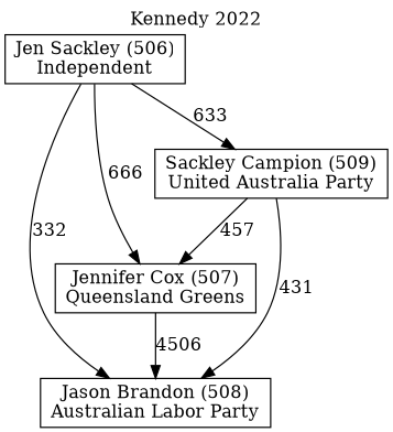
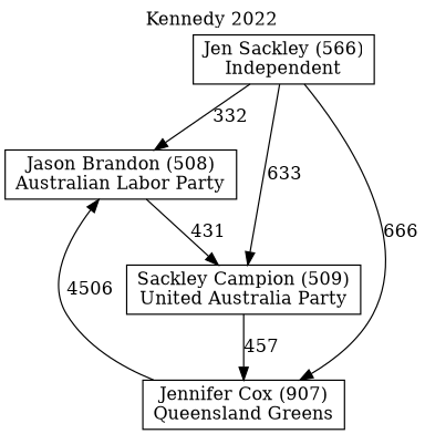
  digraph {
    label="Kennedy 2022"
    labelloc=t
    mclimit=10
    node [shape=box]
    n1 [label="Jason Brandon (508)\nAustralian Labor Party"]
-   n2 [label="Jennifer Cox (507)\nQueensland Greens"]
+   n2 [label="Jennifer Cox (907)\nQueensland Greens"]
    n3 [label="Sackley Campion (509)\nUnited Australia Party"]
-   n4 [label="Jen Sackley (506)\nIndependent"]
+   n4 [label="Jen Sackley (566)\nIndependent"]
    n2 -> n1 [label=4506]
-   n3 -> n1 [label=431]
+   n1 -> n3 [label=431]
    n3 -> n2 [label=457]
    n4 -> n1 [label=332]
    n4 -> n2 [label=666]
    n4 -> n3 [label=633]
  }
